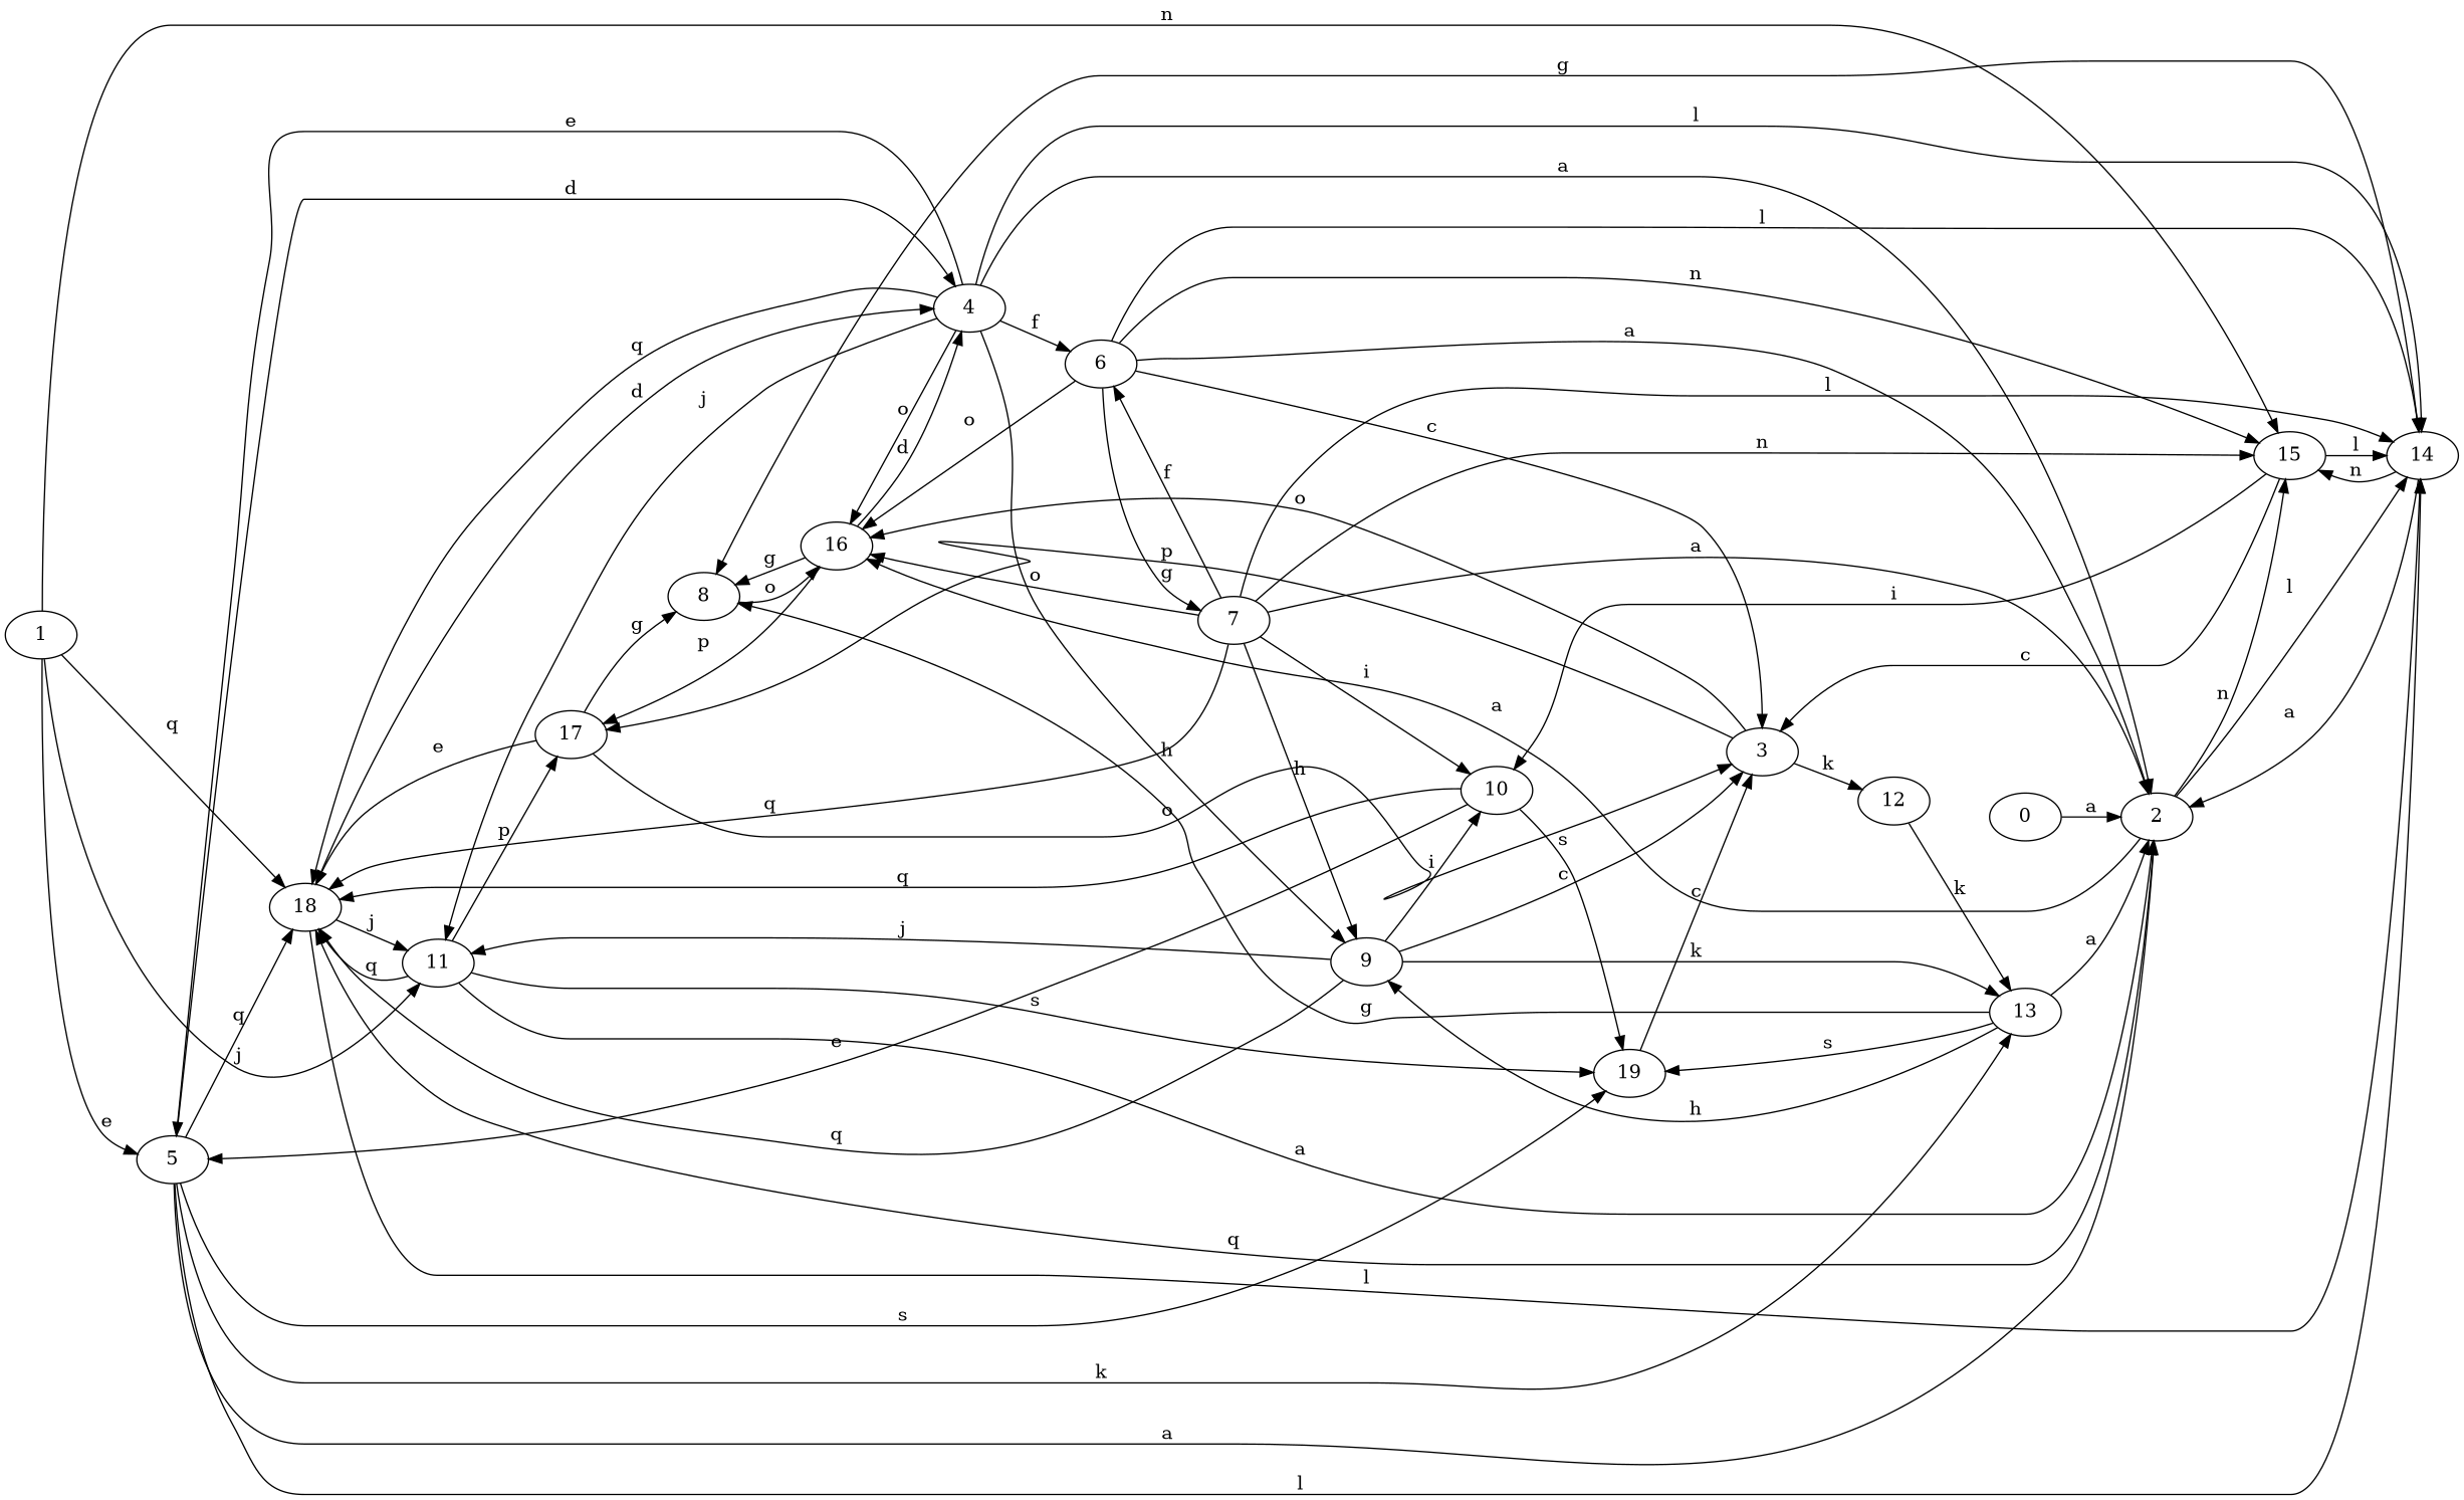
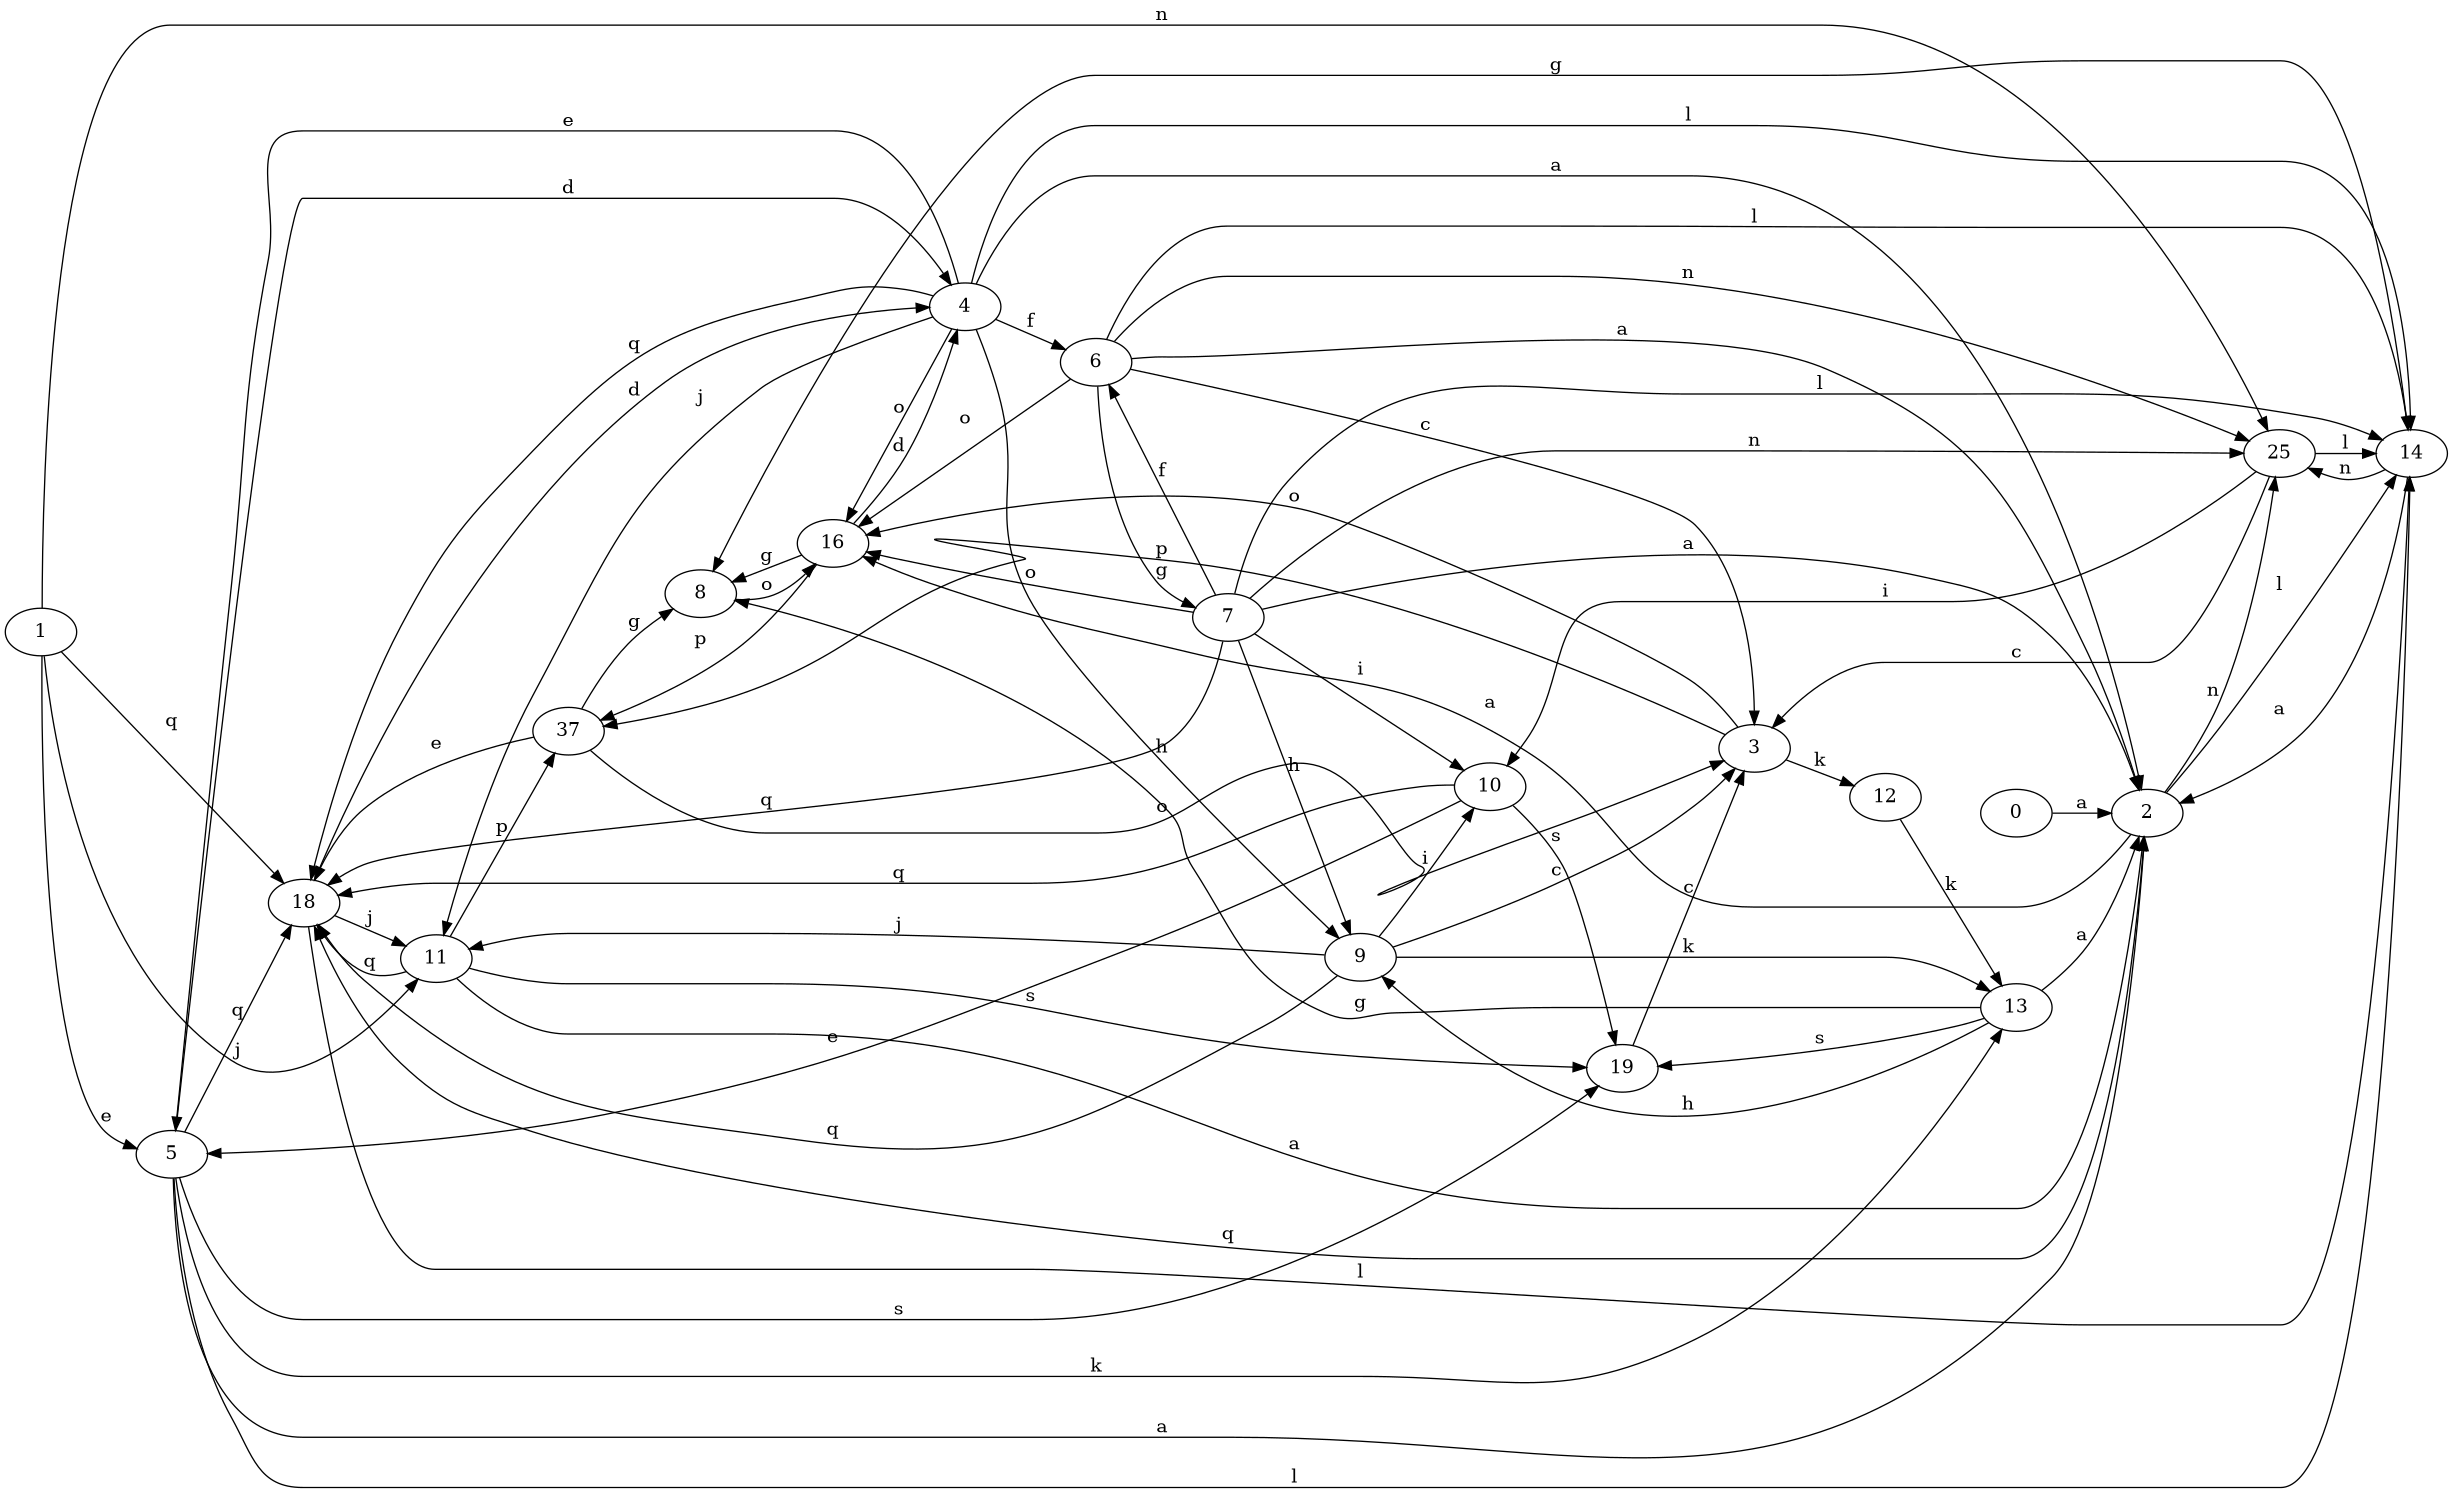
  strict digraph {
    rankdir=LR
    1
    5
    11
-   15
+   15 [label=25]
    18
    2
    14
    4
    13
    19
-   17
+   17 [label=37]
    3
    10
    16
    8
    12
    6
    9
    7
    0
    1 -> 5 [label=e]
    1 -> 11 [label=j]
    1 -> 15 [label=n]
    1 -> 18 [label=q]
    5 -> 18 [label=q]
    5 -> 2 [label=a]
    5 -> 14 [label=l]
    5 -> 4 [label=d]
    5 -> 13 [label=k]
    5 -> 19 [label=s]
    11 -> 18 [label=q]
    11 -> 2 [label=a]
    11 -> 19 [label=s]
    11 -> 17 [label=p]
    15 -> 14 [label=l]
    15 -> 3 [label=c]
    15 -> 10 [label=i]
    18 -> 11 [label=j]
    18 -> 14 [label=l]
    18 -> 4 [label=d]
    2 -> 15 [label=n]
    2 -> 18 [label=q]
    2 -> 14 [label=l]
    2 -> 16 [label=a]
    14 -> 15 [label=n]
    14 -> 2 [label=a]
    14 -> 8 [label=g]
    4 -> 5 [label=e]
    4 -> 11 [label=j]
    4 -> 18 [label=q]
    4 -> 2 [label=a]
    4 -> 14 [label=l]
    4 -> 16 [label=o]
    4 -> 6 [label=f]
    4 -> 9 [label=h]
    13 -> 2 [label=a]
    13 -> 19 [label=s]
    13 -> 8 [label=g]
    13 -> 9 [label=h]
    19 -> 3 [label=c]
    17 -> 18 [label=e]
    17 -> 3 [label=o]
    17 -> 8 [label=g]
    3 -> 17 [label=p]
    3 -> 16 [label=o]
    3 -> 12 [label=k]
    10 -> 5 [label=e]
    10 -> 18 [label=q]
    10 -> 19 [label=s]
    16 -> 4 [label=d]
    16 -> 17 [label=p]
    16 -> 8 [label=g]
    8 -> 16 [label=o]
    12 -> 13 [label=k]
    6 -> 15 [label=n]
    6 -> 2 [label=a]
    6 -> 14 [label=l]
    6 -> 3 [label=c]
    6 -> 16 [label=o]
    6 -> 7 [label=g]
    9 -> 11 [label=j]
    9 -> 18 [label=q]
    9 -> 13 [label=k]
    9 -> 3 [label=c]
    9 -> 10 [label=i]
    7 -> 15 [label=n]
    7 -> 18 [label=q]
    7 -> 2 [label=a]
    7 -> 14 [label=l]
    7 -> 10 [label=i]
    7 -> 16 [label=o]
    7 -> 6 [label=f]
    7 -> 9 [label=h]
    0 -> 2 [label=a]
  }
